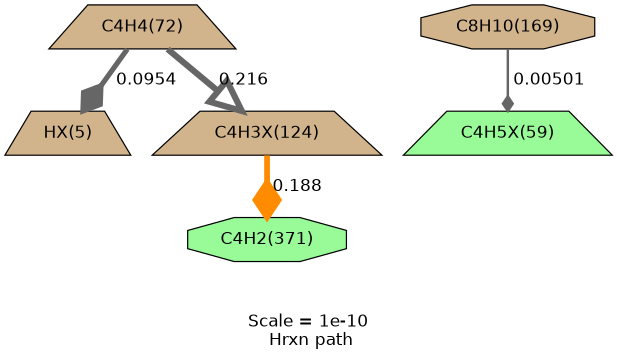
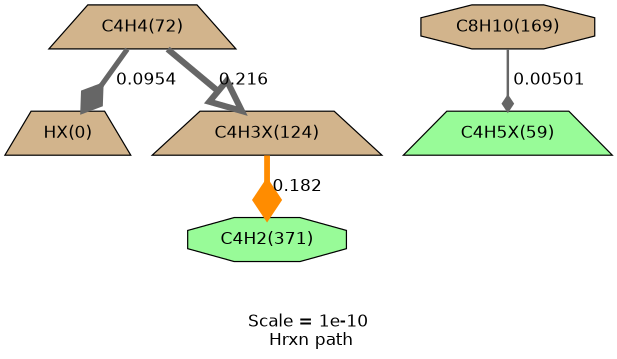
  digraph {
    fontname=Helvetica
    label="Scale = 1e-10\l Hrxn path"
    node [fillcolor=tan fontname=Helvetica shape=trapezium style=filled]
    edge [arrowhead=diamond color=gray40 fontname=Helvetica]
    n1 [label="C4H4(72)"]
-   n2 [label="HX(5)"]
+   n2 [label="HX(0)"]
    n3 [label="C4H3X(124)"]
    n4 [fillcolor=palegreen label="C4H2(371)" shape=octagon]
    n5 [label="C8H10(169)" shape=octagon]
    n6 [fillcolor=palegreen label="C4H5X(59)"]
    n1 -> n2 [arrowsize=2.11 label=" 0.0954" style="setlinewidth(4.23)"]
    n1 -> n3 [arrowhead=onormal arrowsize=2.53 label=" 0.216" style="setlinewidth(5.06)"]
-   n3 -> n4 [arrowsize=2.37 color=darkorange label=" 0.188" style="setlinewidth(4.74)"]
+   n3 -> n4 [arrowsize=2.37 color=darkorange label=" 0.182" style="setlinewidth(4.74)"]
    n5 -> n6 [arrowsize=1 label=" 0.00501" style="setlinewidth(2)"]
  }
